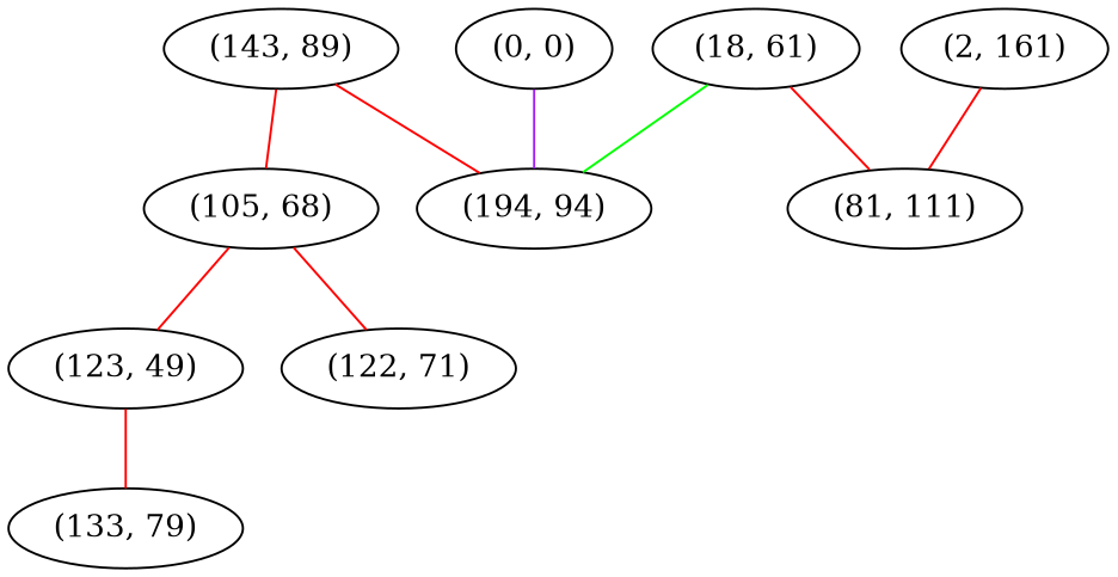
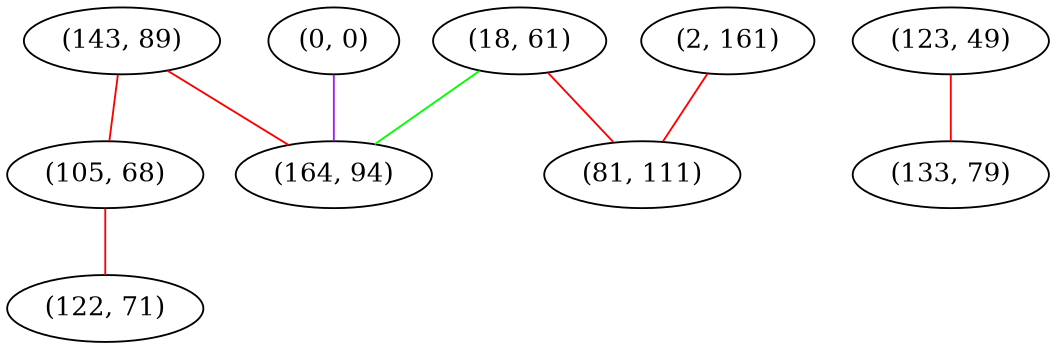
  graph {
    edge [color=red weight=1]
    "(0, 0)"
-   "(164, 94)" [label="(194, 94)"]
+   "(164, 94)"
    "(18, 61)"
    "(81, 111)"
    n5 [label="(123, 49)"]
    "(105, 68)"
    "(122, 71)"
    "(133, 79)"
    "(143, 89)"
    n10 [label="(2, 161)"]
    "(0, 0)" -- "(164, 94)" [color=purple weight=4]
    "(18, 61)" -- "(164, 94)" [color=green weight=2]
    "(18, 61)" -- "(81, 111)"
    n5 -- "(133, 79)"
-   "(105, 68)" -- n5
    "(105, 68)" -- "(122, 71)"
    "(143, 89)" -- "(164, 94)"
    "(143, 89)" -- "(105, 68)"
    n10 -- "(81, 111)"
  }
